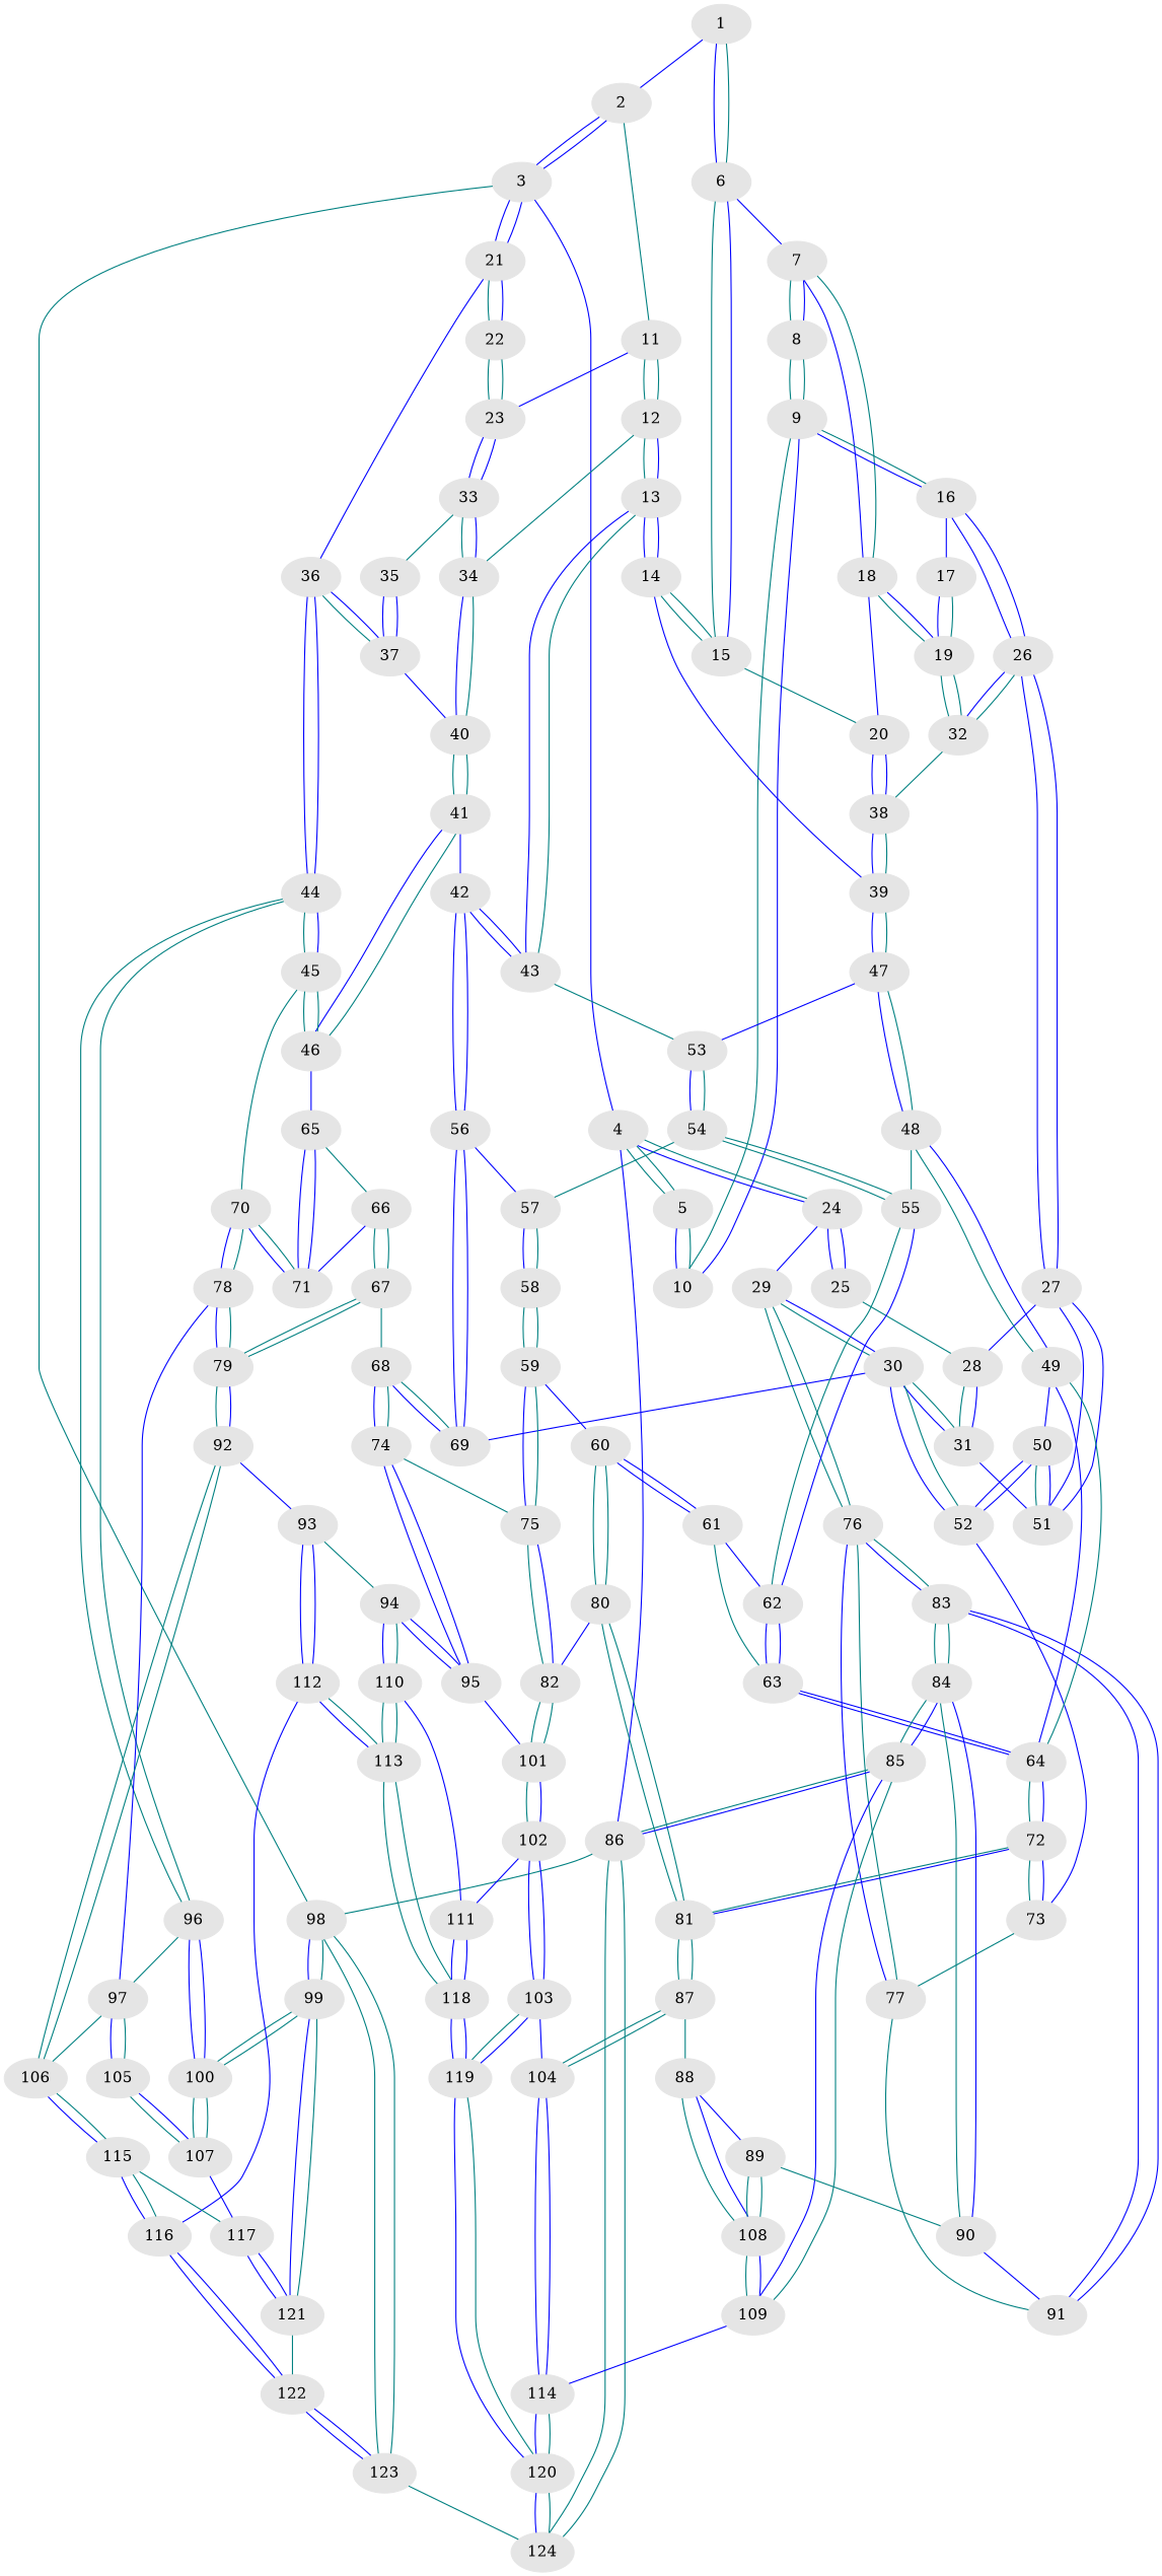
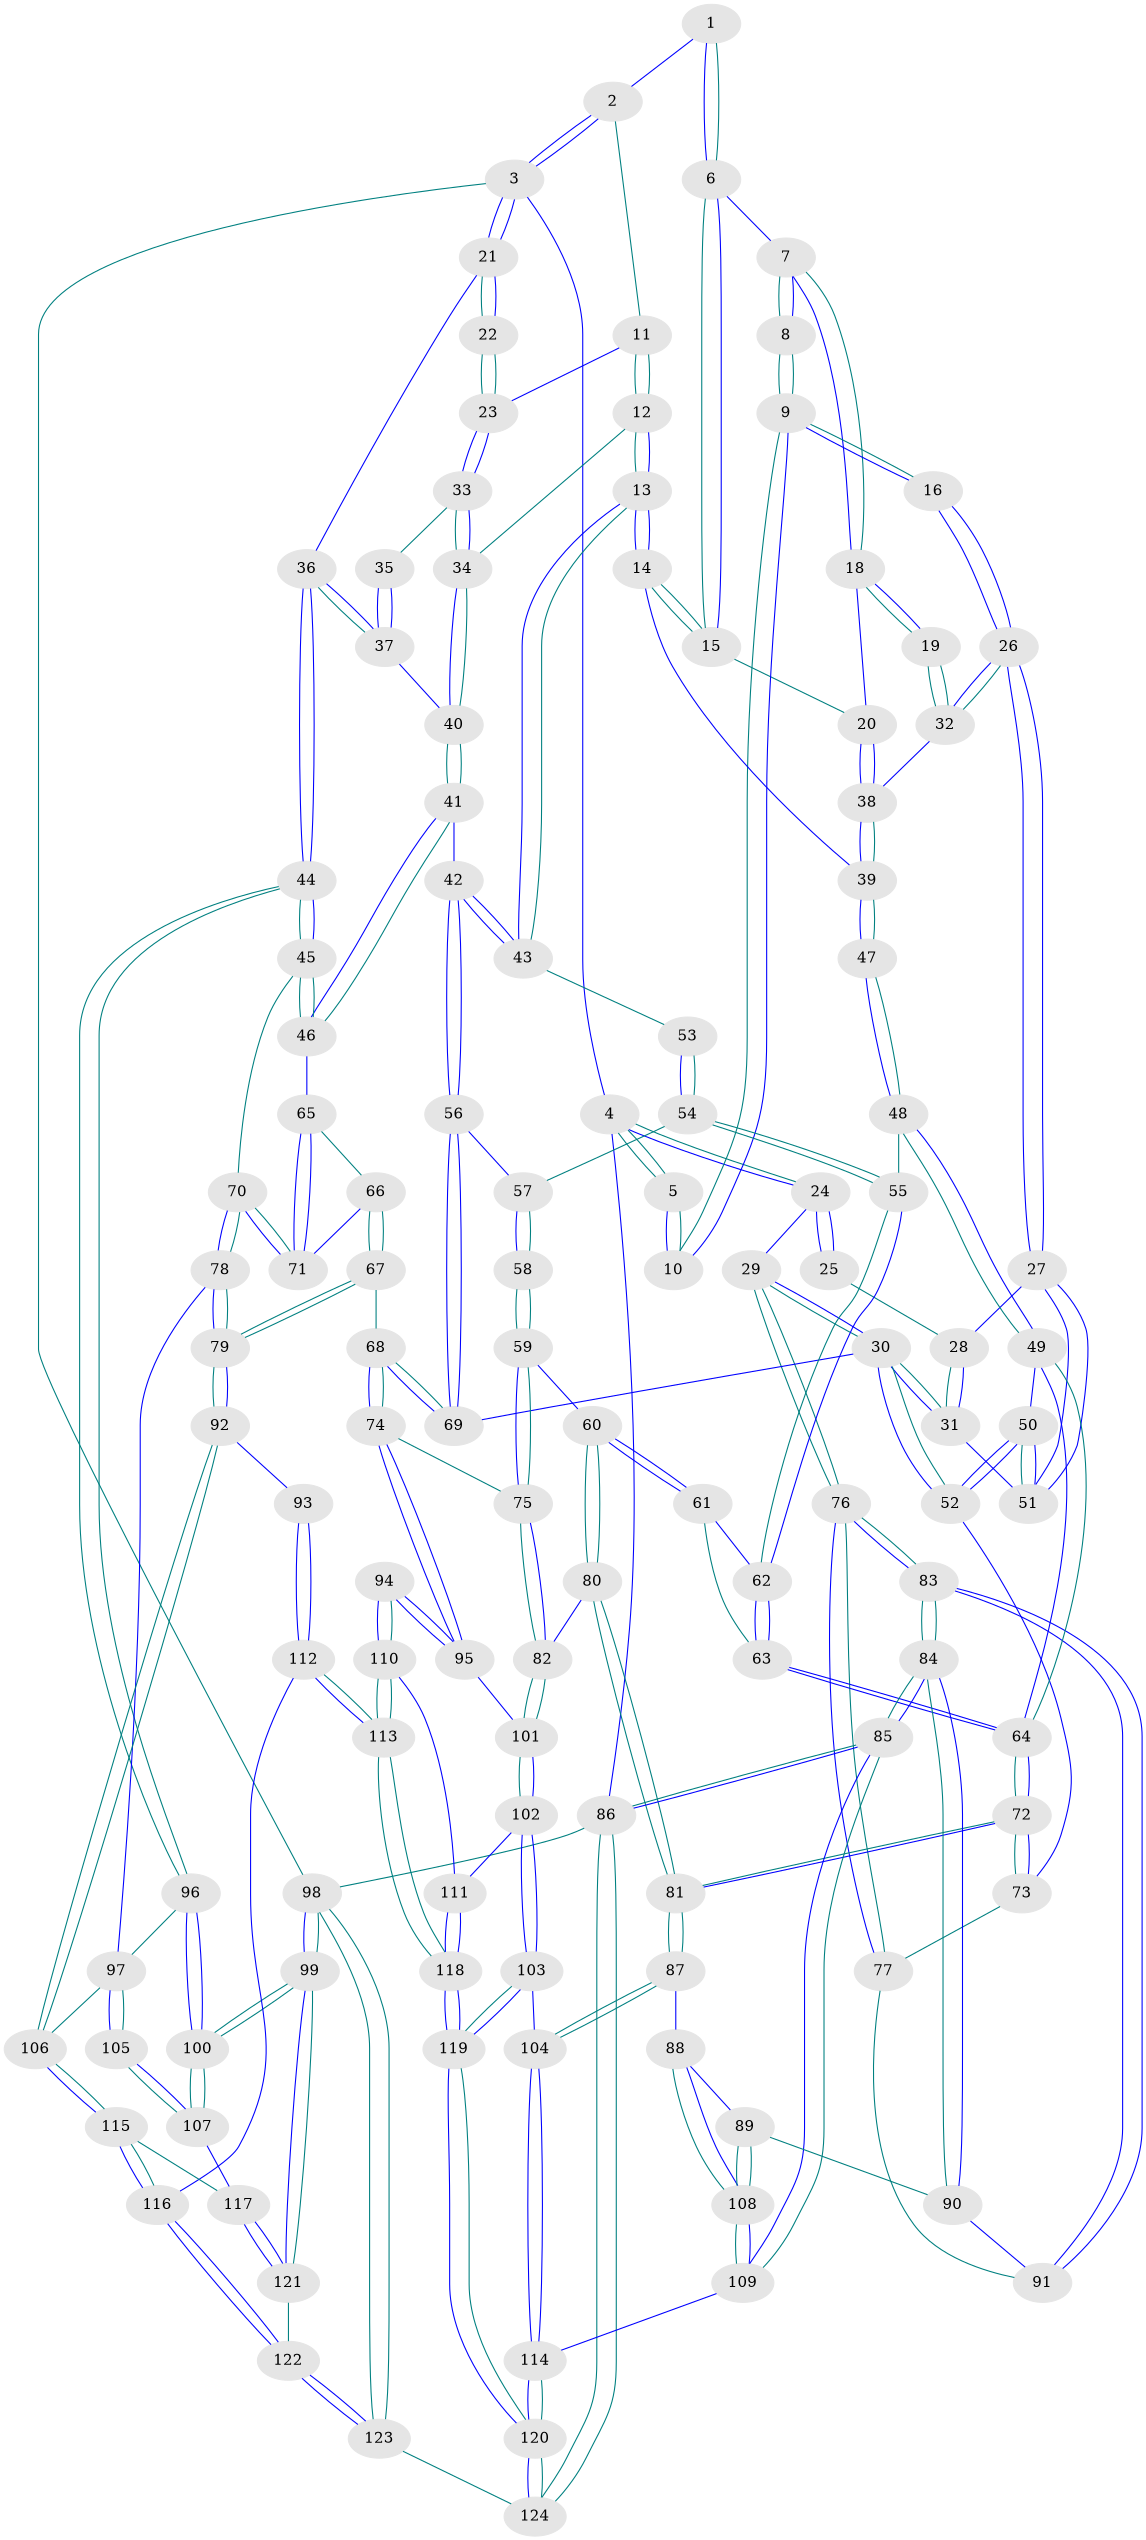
  graph {
    node [color=gray90 style=filled]
    edge [color=blue]
    1
    2
    6
    3
    11
    7
    15
    4
    21
    98
    12
    23
    5
    24
    86
    22
    36
    99
    123
    10
    25
    29
    124
    8
    18
    20
    9
    19
    16
-   17
    26
    13
    34
    33
    14
    43
    40
    39
    53
    47
    38
    32
    27
    37
    44
    35
    28
    30
    76
    31
    51
    52
    69
    77
    83
    73
    41
    45
    96
    48
    42
    46
    56
    65
    57
    54
    70
    97
    100
    71
    78
    66
    49
    55
    50
    64
    62
    72
    58
    63
    59
    60
    75
    61
    80
    82
    81
    67
    68
    79
    74
    92
    95
    87
    91
    101
    84
    106
    105
    93
    88
    104
    102
    85
    90
    109
    114
    89
    108
    94
    112
    115
    110
    113
    116
    111
    107
    121
    122
    117
    103
    119
    118
    120
    1 -- 2
    1 -- 6
    1 -- 6 [color=teal]
    2 -- 3
    2 -- 3
    2 -- 11 [color=teal]
    6 -- 7
    6 -- 15 [color=teal]
    6 -- 15
    3 -- 4
    3 -- 21
    3 -- 21
    3 -- 98 [color=teal]
    11 -- 12 [color=teal]
    11 -- 12 [color=teal]
    11 -- 23
    7 -- 8 [color=teal]
    7 -- 8
    7 -- 18
    7 -- 18 [color=teal]
    15 -- 20 [color=teal]
    4 -- 5 [color=teal]
    4 -- 5 [color=teal]
    4 -- 24
    4 -- 24 [color=teal]
    4 -- 86
    21 -- 22 [color=teal]
    21 -- 22
    21 -- 36
    98 -- 99
    98 -- 99 [color=teal]
    98 -- 123 [color=teal]
    98 -- 123 [color=teal]
    12 -- 13 [color=teal]
    12 -- 13
    12 -- 34 [color=teal]
    23 -- 33
    23 -- 33
    5 -- 10
    5 -- 10 [color=teal]
    24 -- 25
    24 -- 25
    24 -- 29
    86 -- 98 [color=teal]
    86 -- 124 [color=teal]
    86 -- 124 [color=teal]
    22 -- 23 [color=teal]
    22 -- 23 [color=teal]
    36 -- 37 [color=teal]
    36 -- 37
    36 -- 44
    36 -- 44
    99 -- 100 [color=teal]
    99 -- 100 [color=teal]
    99 -- 121
    99 -- 121 [color=teal]
    123 -- 124 [color=teal]
    25 -- 28 [color=teal]
    29 -- 30 [color=teal]
    29 -- 30
    29 -- 76 [color=teal]
    29 -- 76 [color=teal]
    8 -- 9 [color=teal]
    8 -- 9 [color=teal]
    18 -- 20
    18 -- 19 [color=teal]
    18 -- 19
    20 -- 38
    20 -- 38
    9 -- 10 [color=teal]
    9 -- 10
    9 -- 16
    9 -- 16 [color=teal]
    19 -- 32 [color=teal]
    19 -- 32 [color=teal]
-   16 -- 17
    16 -- 26
    16 -- 26
-   17 -- 19
-   17 -- 19 [color=teal]
    26 -- 32
    26 -- 32 [color=teal]
    26 -- 27
    26 -- 27
    13 -- 14
    13 -- 14
    13 -- 43
    13 -- 43 [color=teal]
    34 -- 40
    34 -- 40 [color=teal]
    33 -- 34 [color=teal]
    33 -- 34
    33 -- 35 [color=teal]
    14 -- 15 [color=teal]
    14 -- 15 [color=teal]
    14 -- 39
    43 -- 53 [color=teal]
    40 -- 41 [color=teal]
    40 -- 41 [color=teal]
    39 -- 47
    39 -- 47 [color=teal]
    53 -- 54
    53 -- 54 [color=teal]
-   47 -- 53
    47 -- 48
    47 -- 48 [color=teal]
    38 -- 39
    38 -- 39 [color=teal]
-   32 -- 38 [color=teal]
+   32 -- 38
    27 -- 28
    27 -- 51
    27 -- 51
    37 -- 40
    44 -- 45 [color=teal]
    44 -- 45
    44 -- 96 [color=teal]
    44 -- 96 [color=teal]
    35 -- 37
    35 -- 37
    28 -- 31 [color=teal]
    28 -- 31
    30 -- 31
    30 -- 31 [color=teal]
    30 -- 52
    30 -- 52 [color=teal]
    30 -- 69
    76 -- 77
    76 -- 77 [color=teal]
    76 -- 83
    76 -- 83 [color=teal]
    31 -- 51
    52 -- 73
    77 -- 91 [color=teal]
    83 -- 91
    83 -- 91
    83 -- 84 [color=teal]
    83 -- 84 [color=teal]
    73 -- 77 [color=teal]
    41 -- 42
    41 -- 46
    41 -- 46 [color=teal]
    45 -- 46 [color=teal]
    45 -- 46 [color=teal]
    45 -- 70 [color=teal]
    96 -- 97 [color=teal]
    96 -- 100
    96 -- 100
    48 -- 49 [color=teal]
    48 -- 49
    48 -- 55 [color=teal]
    42 -- 43
    42 -- 43
    42 -- 56
    42 -- 56
    46 -- 65
    56 -- 69
    56 -- 69
    56 -- 57
    65 -- 71
    65 -- 71
    65 -- 66 [color=teal]
    57 -- 58
    57 -- 58 [color=teal]
    54 -- 57 [color=teal]
    54 -- 55 [color=teal]
    54 -- 55 [color=teal]
    70 -- 71
    70 -- 71 [color=teal]
    70 -- 78
    70 -- 78 [color=teal]
    97 -- 106 [color=teal]
    97 -- 105
    97 -- 105 [color=teal]
    100 -- 107 [color=teal]
    100 -- 107 [color=teal]
    78 -- 97
    78 -- 79
    78 -- 79 [color=teal]
    66 -- 71
    66 -- 67 [color=teal]
    66 -- 67 [color=teal]
    49 -- 50
    49 -- 64
    49 -- 64 [color=teal]
    55 -- 62 [color=teal]
    55 -- 62
    50 -- 51 [color=teal]
    50 -- 51
    50 -- 52
    50 -- 52
    64 -- 72 [color=teal]
    64 -- 72
    62 -- 63
    62 -- 63
    72 -- 73 [color=teal]
    72 -- 73
    72 -- 81 [color=teal]
    72 -- 81
    58 -- 59 [color=teal]
    58 -- 59 [color=teal]
    63 -- 64
    63 -- 64
    59 -- 60
    59 -- 75
    59 -- 75 [color=teal]
    60 -- 61
    60 -- 61
    60 -- 80 [color=teal]
    60 -- 80 [color=teal]
    75 -- 82 [color=teal]
    75 -- 82
    61 -- 62
    61 -- 63 [color=teal]
    80 -- 82
    80 -- 81 [color=teal]
    80 -- 81 [color=teal]
    82 -- 101 [color=teal]
    82 -- 101 [color=teal]
    81 -- 87 [color=teal]
    81 -- 87 [color=teal]
    67 -- 68 [color=teal]
    67 -- 79 [color=teal]
    67 -- 79 [color=teal]
    68 -- 69
    68 -- 69 [color=teal]
    68 -- 74
    68 -- 74 [color=teal]
    79 -- 92 [color=teal]
    79 -- 92
    74 -- 75 [color=teal]
    74 -- 95
    74 -- 95
    92 -- 106 [color=teal]
    92 -- 106 [color=teal]
    92 -- 93
    95 -- 101
-   87 -- 88 [color=teal]
+   87 -- 88
    87 -- 104 [color=teal]
    87 -- 104 [color=teal]
    101 -- 102 [color=teal]
    101 -- 102
    84 -- 85 [color=teal]
    84 -- 85
    84 -- 90 [color=teal]
    84 -- 90
    106 -- 115
    106 -- 115 [color=teal]
    105 -- 107 [color=teal]
    105 -- 107
-   93 -- 94 [color=teal]
    93 -- 112
    93 -- 112
    88 -- 89
    88 -- 108 [color=teal]
    88 -- 108
    104 -- 114
    104 -- 114
    102 -- 111
    102 -- 103
    102 -- 103
    85 -- 86 [color=teal]
    85 -- 86
    85 -- 109
    85 -- 109 [color=teal]
    90 -- 91
    109 -- 114
    114 -- 120
    114 -- 120 [color=teal]
    89 -- 90 [color=teal]
    89 -- 108 [color=teal]
    89 -- 108 [color=teal]
    108 -- 109 [color=teal]
    108 -- 109
    94 -- 95
    94 -- 95
    94 -- 110
    94 -- 110 [color=teal]
    112 -- 113
    112 -- 113 [color=teal]
    112 -- 116
    115 -- 116
    115 -- 116 [color=teal]
    115 -- 117 [color=teal]
    110 -- 113 [color=teal]
    110 -- 113 [color=teal]
    110 -- 111
    113 -- 118 [color=teal]
    113 -- 118 [color=teal]
    116 -- 122
    116 -- 122
    111 -- 118
    111 -- 118
    107 -- 117
    121 -- 122 [color=teal]
    122 -- 123
    122 -- 123
    117 -- 121
    117 -- 121
    103 -- 104
    103 -- 119 [color=teal]
    103 -- 119
    119 -- 120
    119 -- 120 [color=teal]
    118 -- 119
    118 -- 119
    120 -- 124
    120 -- 124 [color=teal]
  }
